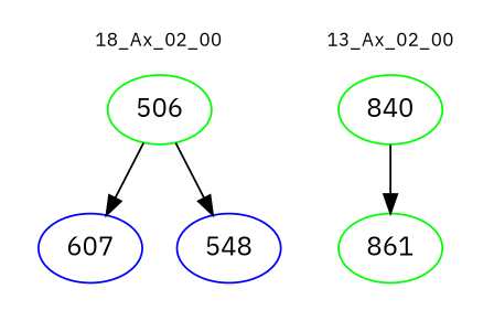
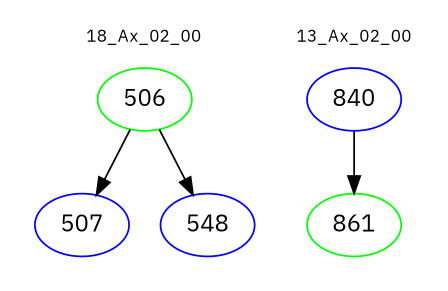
  digraph {
    fontname="IBM Plex Sans"
    node [color=green fontname="IBM Plex Sans"]
    edge [color=black fontname="IBM Plex Sans"]
    n1 [label=506]
-   n2 [color=blue label=607]
+   n2 [color=blue label=507]
    n3 [color=blue label=548]
-   n4 [label=840]
+   n4 [color=blue label=840]
    n5 [label=861]
    subgraph cluster_1 {
      color=white
      fontsize=10
      label="18_Ax_02_00"
      n1
      n2
      n3
    }
    subgraph cluster_2 {
      color=white
      fontsize=10
      label="13_Ax_02_00"
      n4
      n5
    }
    n1 -> n2
    n1 -> n3
    n4 -> n5
  }
